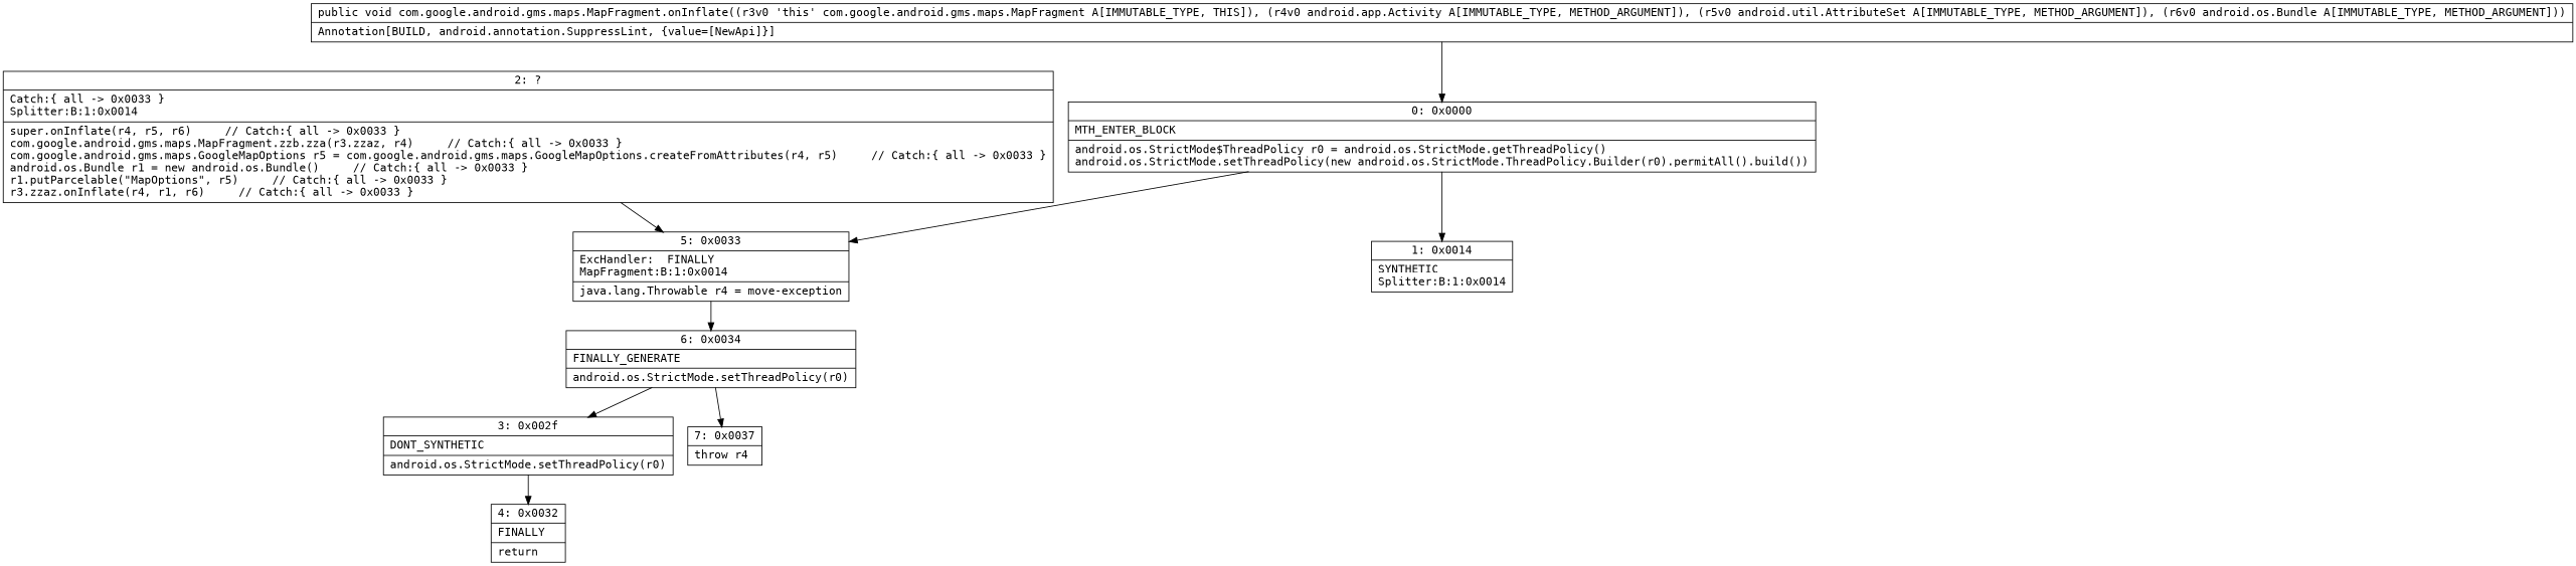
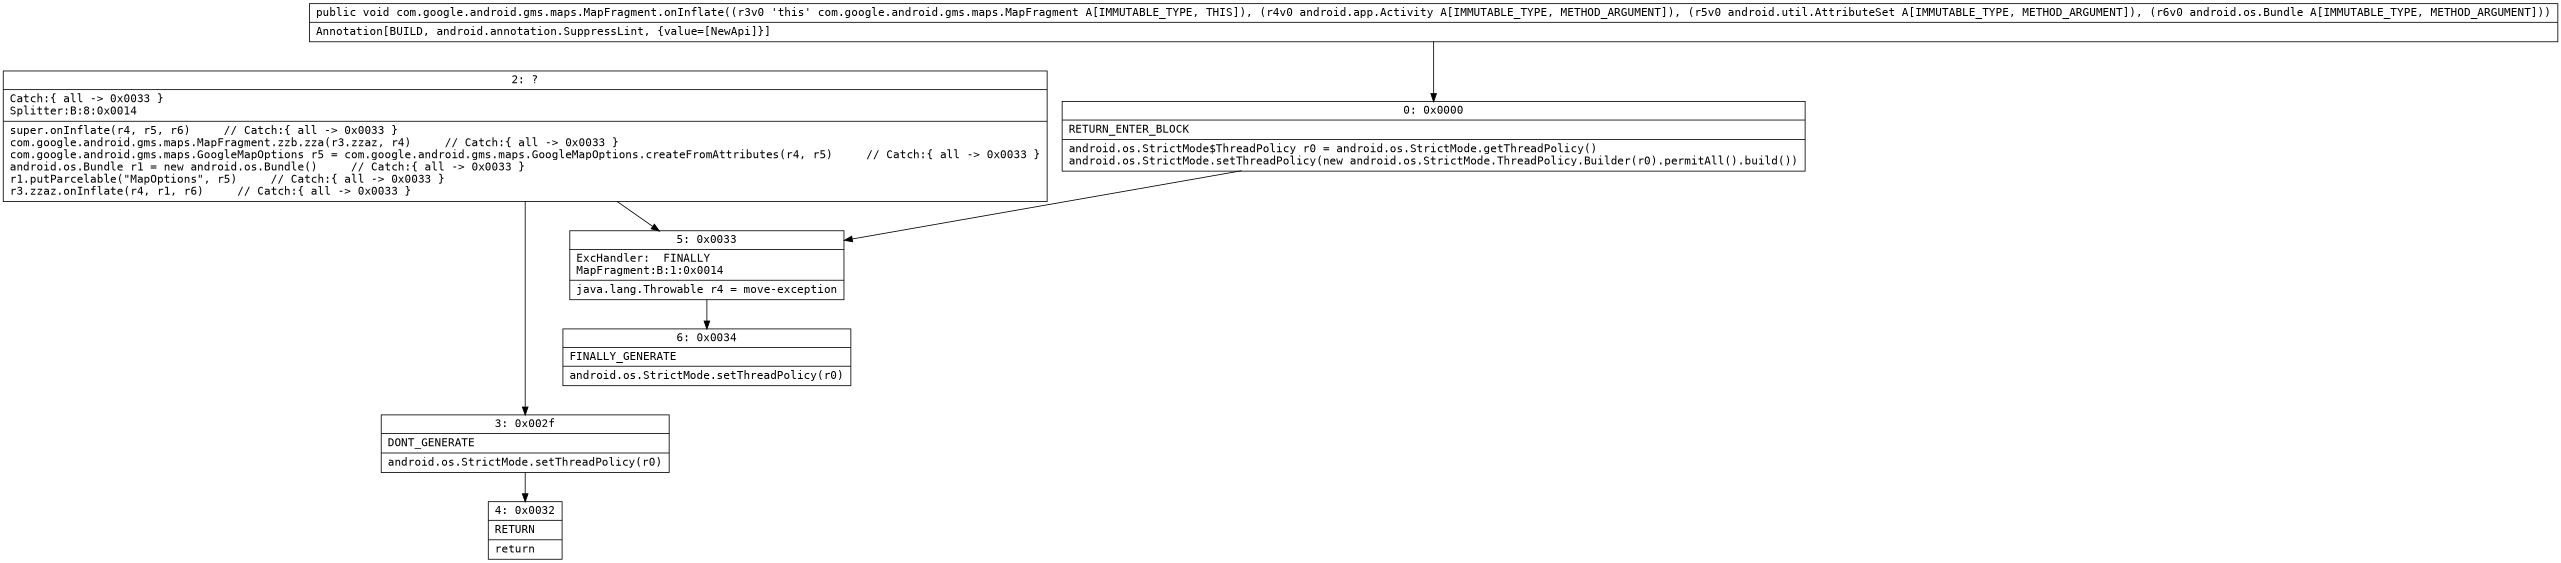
  digraph {
    fontname="DejaVu Sans Mono"
    node [fontname="DejaVu Sans Mono" shape=record]
    edge [fontname="DejaVu Sans Mono"]
-   n1 [label="{0\:\ 0x0000|MTH_ENTER_BLOCK\l|android.os.StrictMode$ThreadPolicy r0 = android.os.StrictMode.getThreadPolicy()\landroid.os.StrictMode.setThreadPolicy(new android.os.StrictMode.ThreadPolicy.Builder(r0).permitAll().build())\l}"]
-   n2 [label="{1\:\ 0x0014|SYNTHETIC\lSplitter:B:1:0x0014\l}"]
+   n1 [label="{0\:\ 0x0000|RETURN_ENTER_BLOCK\l|android.os.StrictMode$ThreadPolicy r0 = android.os.StrictMode.getThreadPolicy()\landroid.os.StrictMode.setThreadPolicy(new android.os.StrictMode.ThreadPolicy.Builder(r0).permitAll().build())\l}"]
    n3 [label="{5\:\ 0x0033|ExcHandler:  FINALLY\lMapFragment:B:1:0x0014\l|java.lang.Throwable r4 = move\-exception\l}"]
-   n4 [label="{2\:\ ?|Catch:\{ all \-\> 0x0033 \}\lSplitter:B:1:0x0014\l|super.onInflate(r4, r5, r6)     \/\/ Catch:\{ all \-\> 0x0033 \}\lcom.google.android.gms.maps.MapFragment.zzb.zza(r3.zzaz, r4)     \/\/ Catch:\{ all \-\> 0x0033 \}\lcom.google.android.gms.maps.GoogleMapOptions r5 = com.google.android.gms.maps.GoogleMapOptions.createFromAttributes(r4, r5)     \/\/ Catch:\{ all \-\> 0x0033 \}\landroid.os.Bundle r1 = new android.os.Bundle()     \/\/ Catch:\{ all \-\> 0x0033 \}\lr1.putParcelable(\"MapOptions\", r5)     \/\/ Catch:\{ all \-\> 0x0033 \}\lr3.zzaz.onInflate(r4, r1, r6)     \/\/ Catch:\{ all \-\> 0x0033 \}\l}"]
-   n5 [label="{3\:\ 0x002f|DONT_SYNTHETIC\l|android.os.StrictMode.setThreadPolicy(r0)\l}"]
+   n4 [label="{2\:\ ?|Catch:\{ all \-\> 0x0033 \}\lSplitter:B:8:0x0014\l|super.onInflate(r4, r5, r6)     \/\/ Catch:\{ all \-\> 0x0033 \}\lcom.google.android.gms.maps.MapFragment.zzb.zza(r3.zzaz, r4)     \/\/ Catch:\{ all \-\> 0x0033 \}\lcom.google.android.gms.maps.GoogleMapOptions r5 = com.google.android.gms.maps.GoogleMapOptions.createFromAttributes(r4, r5)     \/\/ Catch:\{ all \-\> 0x0033 \}\landroid.os.Bundle r1 = new android.os.Bundle()     \/\/ Catch:\{ all \-\> 0x0033 \}\lr1.putParcelable(\"MapOptions\", r5)     \/\/ Catch:\{ all \-\> 0x0033 \}\lr3.zzaz.onInflate(r4, r1, r6)     \/\/ Catch:\{ all \-\> 0x0033 \}\l}"]
+   n5 [label="{3\:\ 0x002f|DONT_GENERATE\l|android.os.StrictMode.setThreadPolicy(r0)\l}"]
    n6 [label="{6\:\ 0x0034|FINALLY_GENERATE\l|android.os.StrictMode.setThreadPolicy(r0)\l}"]
-   n7 [label="{4\:\ 0x0032|FINALLY\l|return\l}"]
-   n8 [label="{7\:\ 0x0037|throw r4\l}"]
+   n7 [label="{4\:\ 0x0032|RETURN\l|return\l}"]
    n9 [label="{public void com.google.android.gms.maps.MapFragment.onInflate((r3v0 'this' com.google.android.gms.maps.MapFragment A[IMMUTABLE_TYPE, THIS]), (r4v0 android.app.Activity A[IMMUTABLE_TYPE, METHOD_ARGUMENT]), (r5v0 android.util.AttributeSet A[IMMUTABLE_TYPE, METHOD_ARGUMENT]), (r6v0 android.os.Bundle A[IMMUTABLE_TYPE, METHOD_ARGUMENT]))  | Annotation[BUILD, android.annotation.SuppressLint, \{value=[NewApi]\}]\l}"]
-   n1 -> n2
    n1 -> n3
    n3 -> n6
    n4 -> n3
-   n6 -> n5
+   n4 -> n5
    n5 -> n7
-   n6 -> n8
    n9 -> n1
  }
